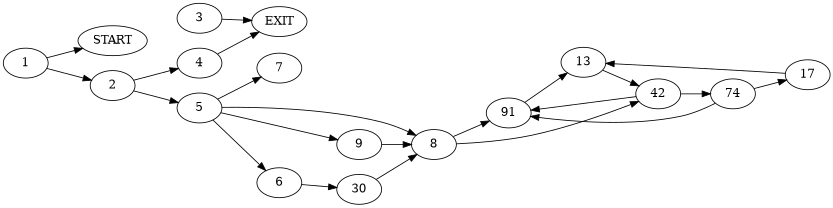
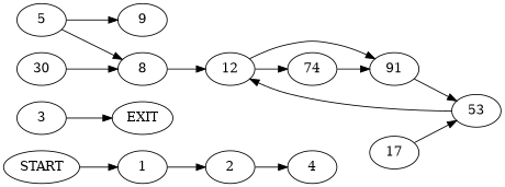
  digraph {
    rankdir=LR
    n1 [label=START]
    1
    2
    n4 [label=EXIT]
    4
    5
    3
-   6
-   7
    9
    8
    n12 [label=30]
    n13 [label=91]
-   12 [label=42]
-   13
+   12
+   13 [label=53]
    n16 [label=74]
    n17 [label=17]
-   1 -> n1
+   n1 -> 1
    1 -> 2
    2 -> 4
-   2 -> 5
-   4 -> n4
-   5 -> 6
-   5 -> 7
    5 -> 9
    5 -> 8
    3 -> n4
-   6 -> n12
-   9 -> 8
-   8 -> n13
    8 -> 12
    n12 -> 8
    n13 -> 13
    12 -> n13
    12 -> n16
    13 -> 12
    n16 -> n13
-   n16 -> n17
    n17 -> 13
  }
